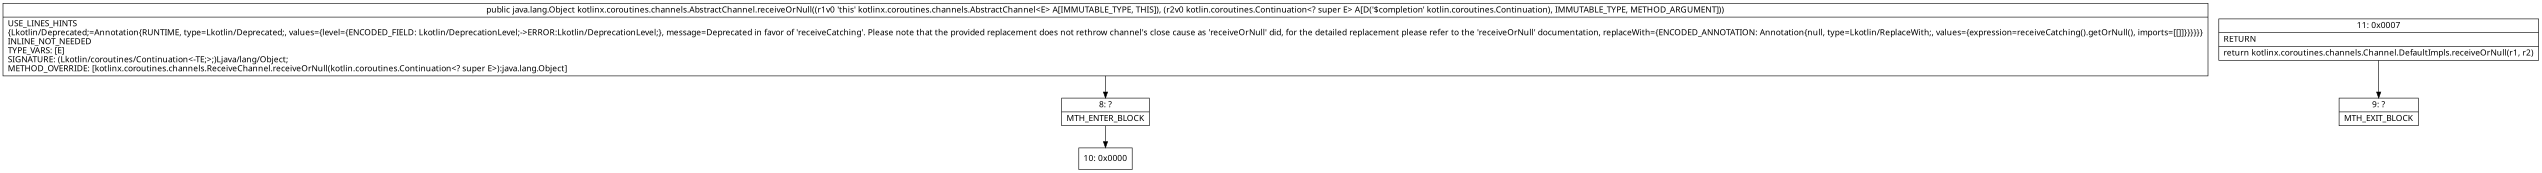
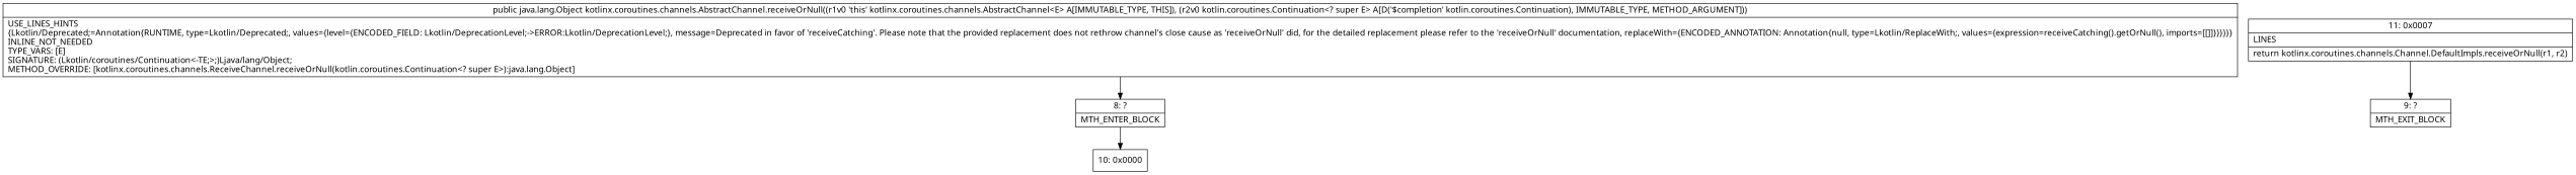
  digraph {
    fontname="Noto Sans"
    node [fontname="Noto Sans" shape=record]
    edge [fontname="Noto Sans"]
    n1 [label="{8\:\ ?|MTH_ENTER_BLOCK\l}"]
    n2 [label="{10\:\ 0x0000}"]
-   n3 [label="{11\:\ 0x0007|RETURN\l|return kotlinx.coroutines.channels.Channel.DefaultImpls.receiveOrNull(r1, r2)\l}"]
+   n3 [label="{11\:\ 0x0007|LINES\l|return kotlinx.coroutines.channels.Channel.DefaultImpls.receiveOrNull(r1, r2)\l}"]
    n4 [label="{9\:\ ?|MTH_EXIT_BLOCK\l}"]
    n5 [label="{public java.lang.Object kotlinx.coroutines.channels.AbstractChannel.receiveOrNull((r1v0 'this' kotlinx.coroutines.channels.AbstractChannel\<E\> A[IMMUTABLE_TYPE, THIS]), (r2v0 kotlin.coroutines.Continuation\<? super E\> A[D('$completion' kotlin.coroutines.Continuation), IMMUTABLE_TYPE, METHOD_ARGUMENT]))  | USE_LINES_HINTS\l\{Lkotlin\/Deprecated;=Annotation\{RUNTIME, type=Lkotlin\/Deprecated;, values=\{level=\{ENCODED_FIELD: Lkotlin\/DeprecationLevel;\-\>ERROR:Lkotlin\/DeprecationLevel;\}, message=Deprecated in favor of 'receiveCatching'. Please note that the provided replacement does not rethrow channel's close cause as 'receiveOrNull' did, for the detailed replacement please refer to the 'receiveOrNull' documentation, replaceWith=\{ENCODED_ANNOTATION: Annotation\{null, type=Lkotlin\/ReplaceWith;, values=\{expression=receiveCatching().getOrNull(), imports=[[]]\}\}\}\}\}\}\lINLINE_NOT_NEEDED\lTYPE_VARS: [E]\lSIGNATURE: (Lkotlin\/coroutines\/Continuation\<\-TE;\>;)Ljava\/lang\/Object;\lMETHOD_OVERRIDE: [kotlinx.coroutines.channels.ReceiveChannel.receiveOrNull(kotlin.coroutines.Continuation\<? super E\>):java.lang.Object]\l}"]
    n1 -> n2
    n3 -> n4
    n5 -> n1
  }
